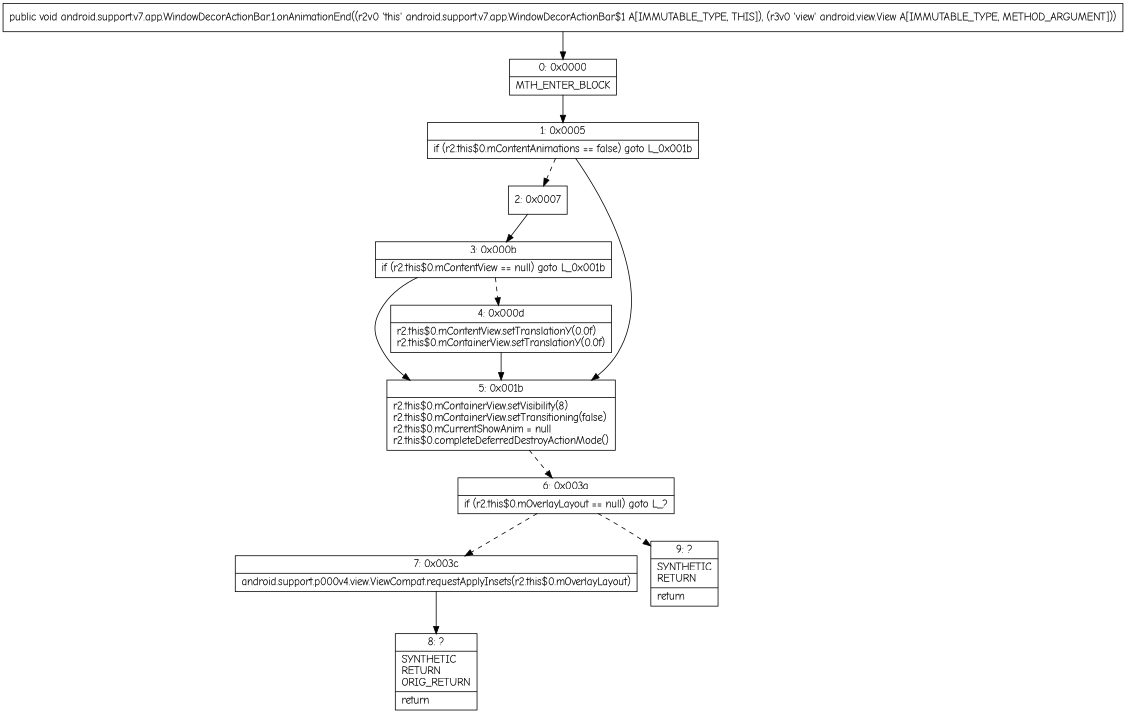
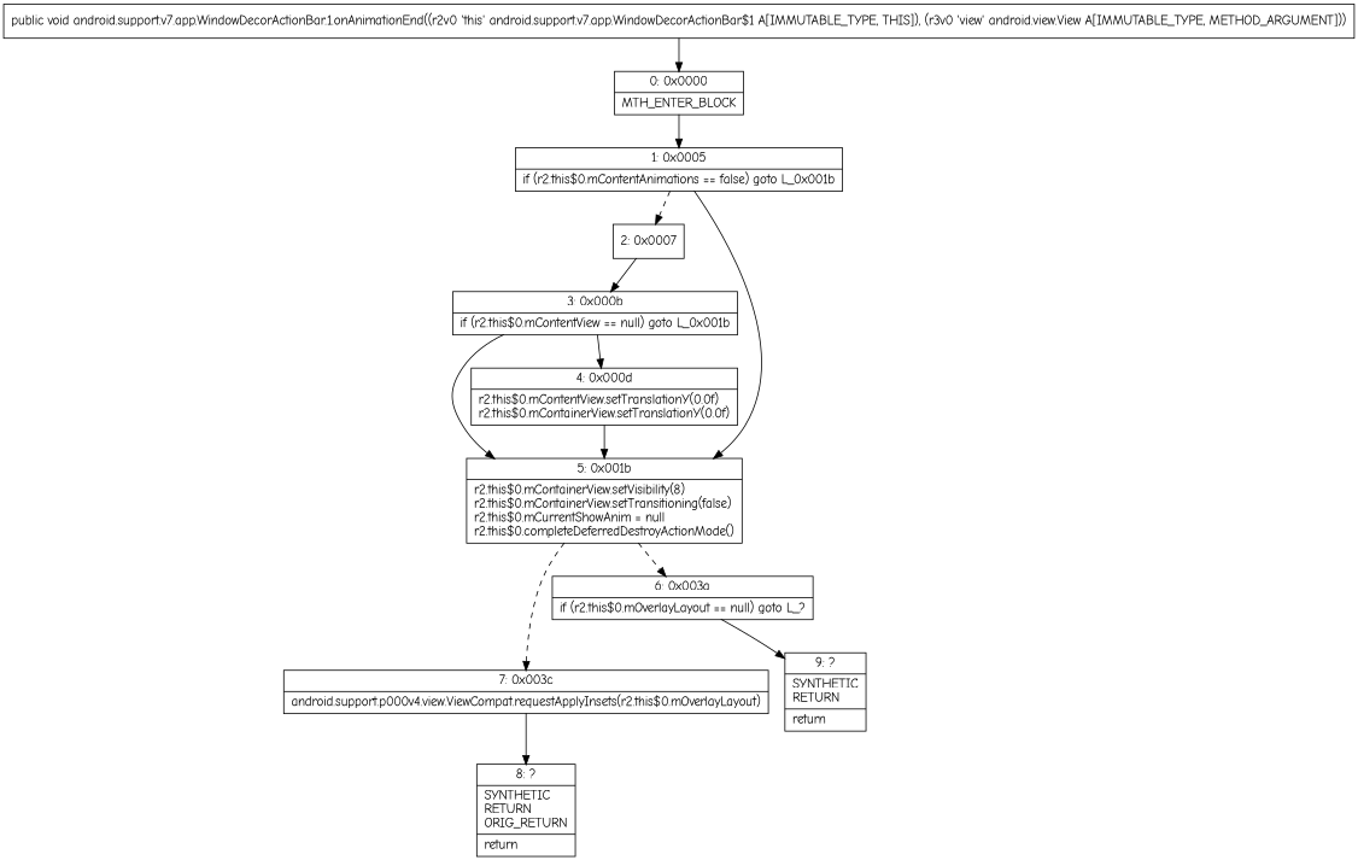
  digraph {
    fontname="Comic Neue"
    node [fontname="Comic Neue" shape=record]
    edge [fontname="Comic Neue"]
    n1 [label="{0\:\ 0x0000|MTH_ENTER_BLOCK\l}"]
    n2 [label="{1\:\ 0x0005|if (r2.this$0.mContentAnimations == false) goto L_0x001b\l}"]
    n3 [label="{2\:\ 0x0007}"]
    n4 [label="{5\:\ 0x001b|r2.this$0.mContainerView.setVisibility(8)\lr2.this$0.mContainerView.setTransitioning(false)\lr2.this$0.mCurrentShowAnim = null\lr2.this$0.completeDeferredDestroyActionMode()\l}"]
    n5 [label="{3\:\ 0x000b|if (r2.this$0.mContentView == null) goto L_0x001b\l}"]
    n6 [label="{6\:\ 0x003a|if (r2.this$0.mOverlayLayout == null) goto L_?\l}"]
    n7 [label="{4\:\ 0x000d|r2.this$0.mContentView.setTranslationY(0.0f)\lr2.this$0.mContainerView.setTranslationY(0.0f)\l}"]
    n8 [label="{7\:\ 0x003c|android.support.p000v4.view.ViewCompat.requestApplyInsets(r2.this$0.mOverlayLayout)\l}"]
    n9 [label="{9\:\ ?|SYNTHETIC\lRETURN\l|return\l}"]
    n10 [label="{8\:\ ?|SYNTHETIC\lRETURN\lORIG_RETURN\l|return\l}"]
    n11 [label="{public void android.support.v7.app.WindowDecorActionBar.1.onAnimationEnd((r2v0 'this' android.support.v7.app.WindowDecorActionBar$1 A[IMMUTABLE_TYPE, THIS]), (r3v0 'view' android.view.View A[IMMUTABLE_TYPE, METHOD_ARGUMENT])) }"]
    n1 -> n2
    n2 -> n3 [style=dashed]
    n2 -> n4
    n3 -> n5
    n4 -> n6 [style=dashed]
    n5 -> n4
-   n5 -> n7 [style=dashed]
-   n6 -> n8 [style=dashed]
-   n6 -> n9 [style=dashed]
+   n5 -> n7 [style=solid]
+   n4 -> n8 [style=dashed]
+   n6 -> n9
    n7 -> n4
    n8 -> n10
    n11 -> n1
  }
